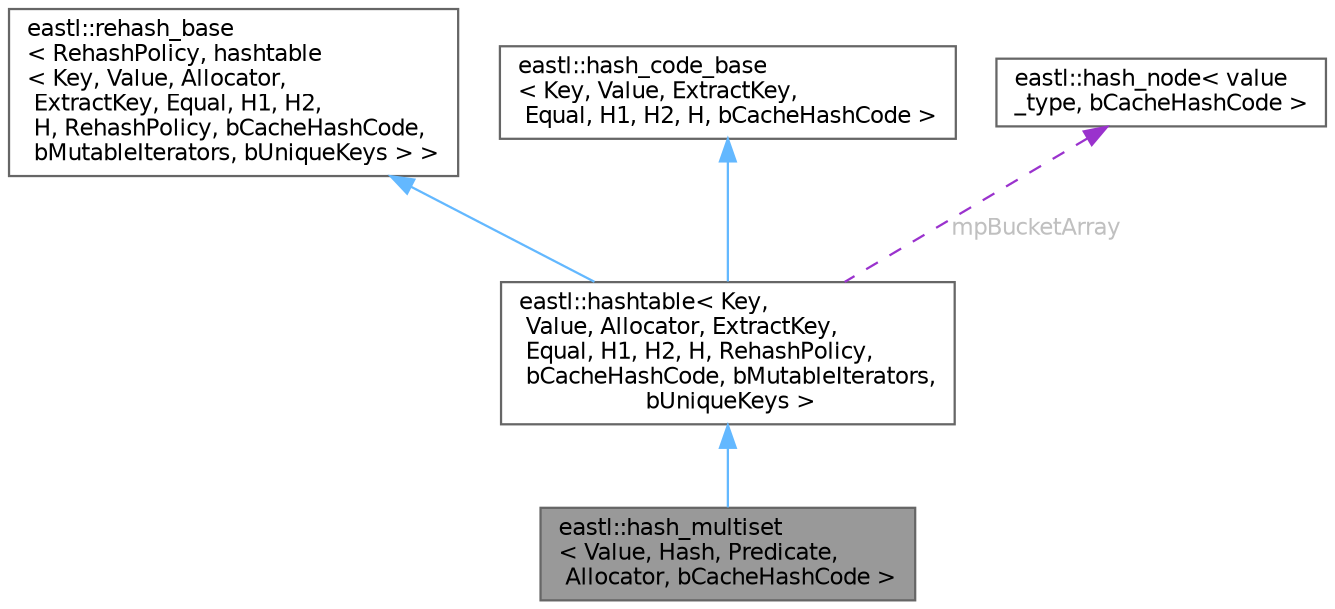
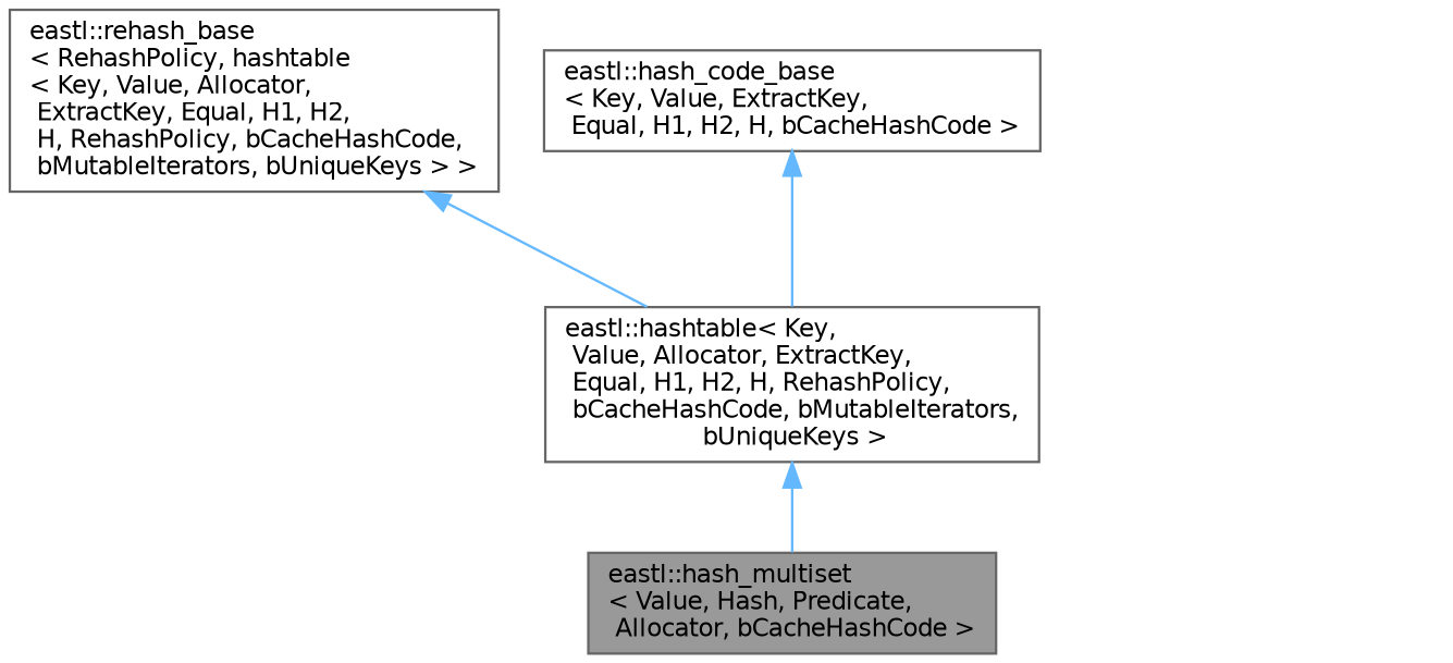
  digraph {
    rankdir=TB
    node [color=gray40 fillcolor=white fontname=Helvetica fontsize=10 shape=box style=filled]
    edge [color=steelblue1 dir=back fontname=Helvetica fontsize=10 labelfontname=Helvetica labelfontsize=10 style=solid]
    n1 [fillcolor=grey60 fontcolor=black height=0.2 label="eastl::hash_multiset\l\< Value, Hash, Predicate,\l Allocator, bCacheHashCode \>" width=0.4]
    n2 [height=0.2 label="eastl::hashtable\< Key,\l Value, Allocator, ExtractKey,\l Equal, H1, H2, H, RehashPolicy,\l bCacheHashCode, bMutableIterators,\l bUniqueKeys \>" width=0.4]
    n3 [height=0.2 label="eastl::rehash_base\l\< RehashPolicy, hashtable\l\< Key, Value, Allocator,\l ExtractKey, Equal, H1, H2,\l H, RehashPolicy, bCacheHashCode,\l bMutableIterators, bUniqueKeys \> \>" width=0.4]
    n4 [height=0.2 label="eastl::hash_code_base\l\< Key, Value, ExtractKey,\l Equal, H1, H2, H, bCacheHashCode \>" width=0.4]
-   n5 [height=0.2 label="eastl::hash_node\< value\l_type, bCacheHashCode \>" width=0.4]
    n2 -> n1
    n3 -> n2
    n4 -> n2
-   n5 -> n2 [color=darkorchid3 fontcolor=grey label=" mpBucketArray" style=dashed]
  }
